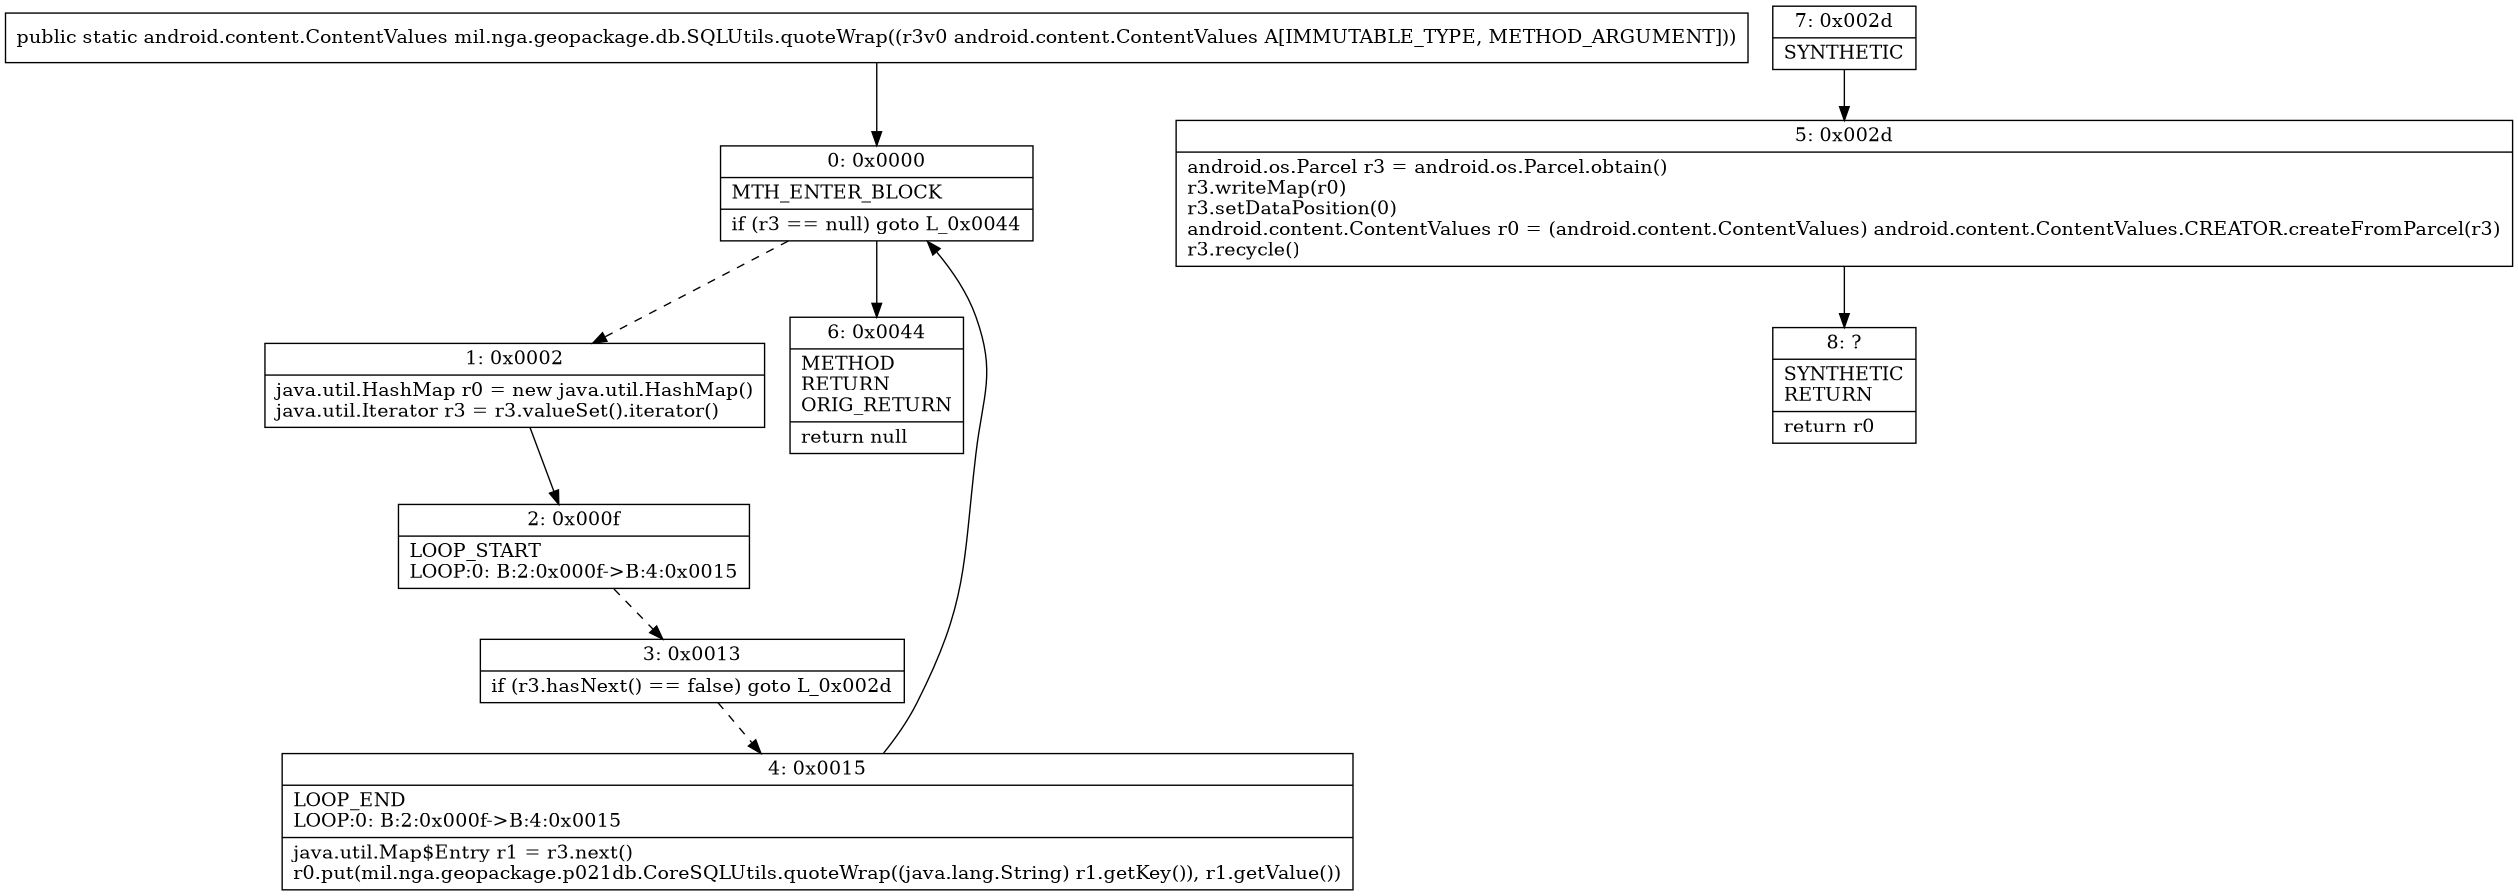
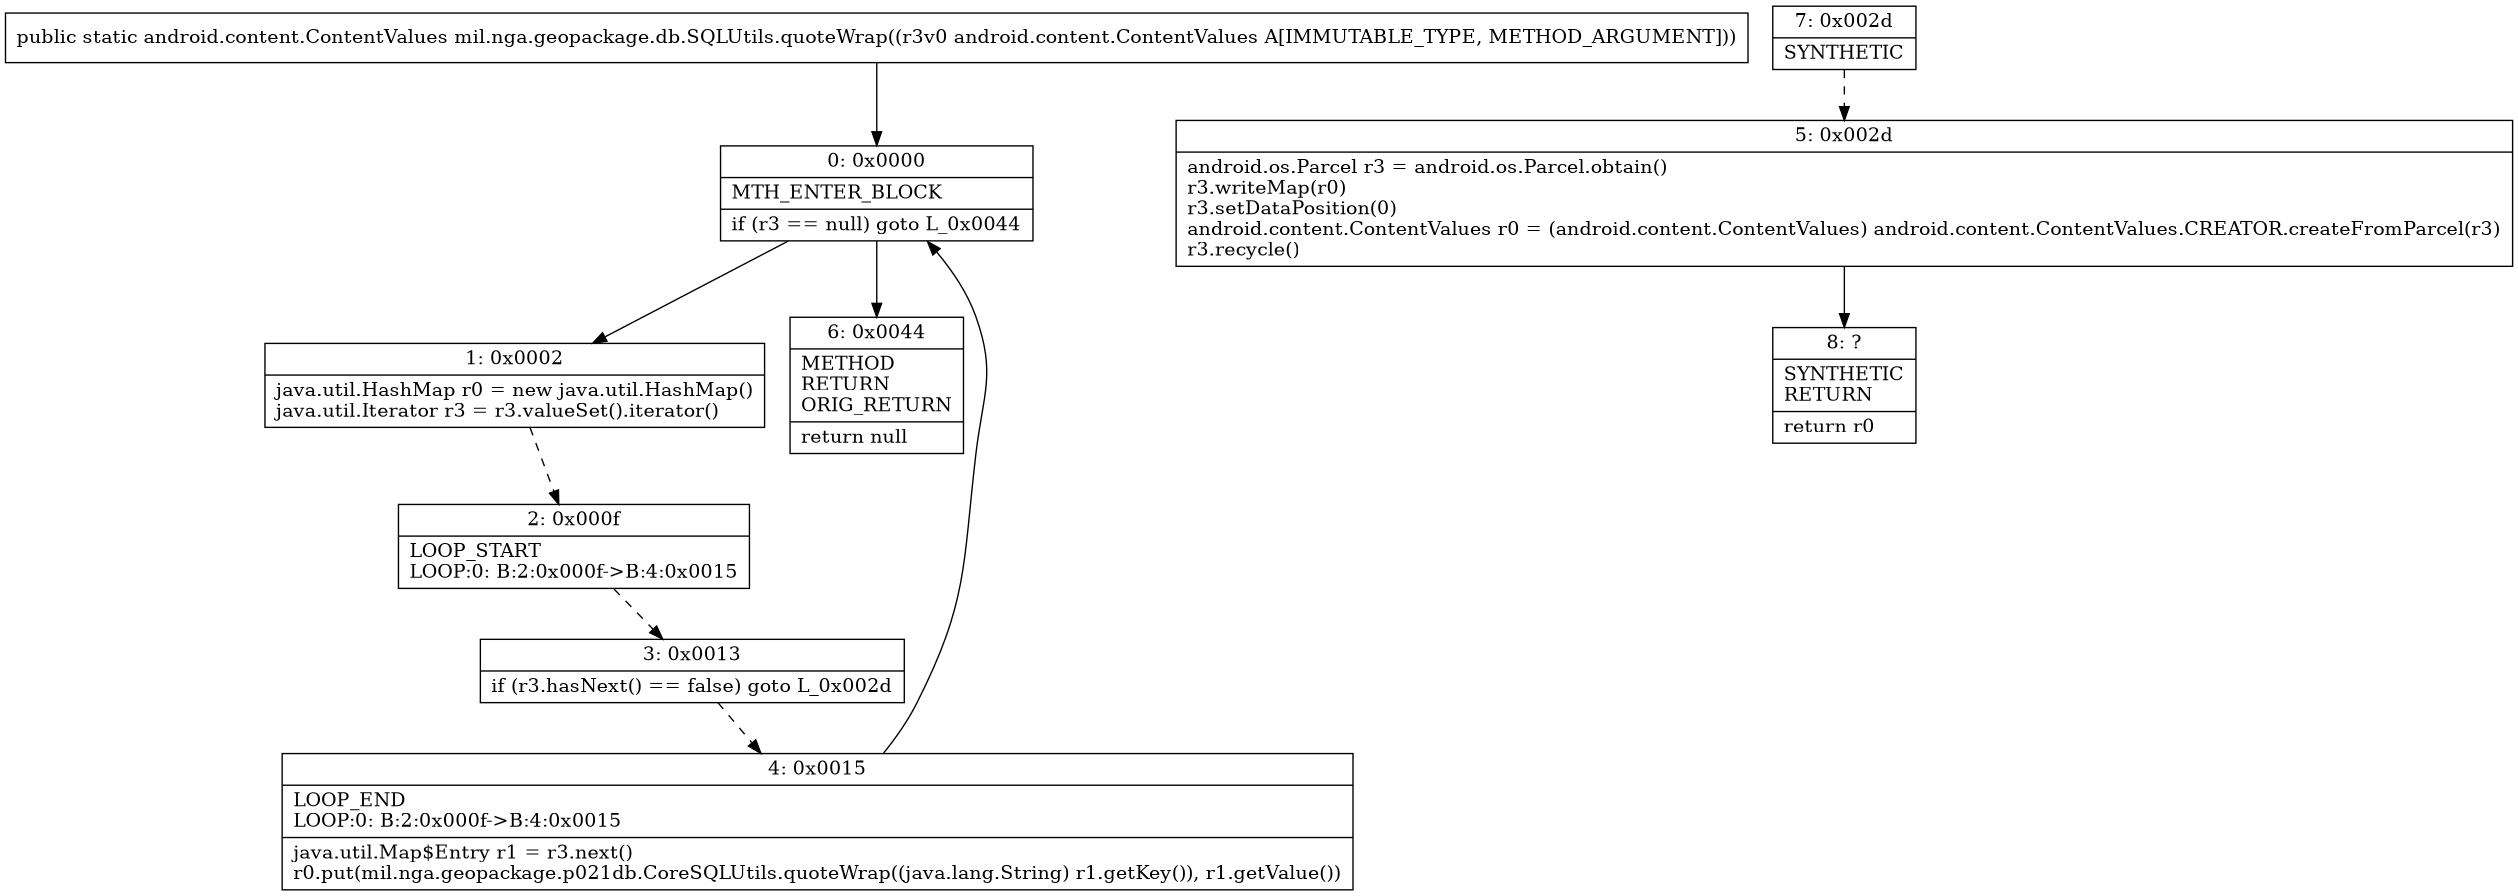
  digraph {
    node [shape=record]
    n1 [label="{0\:\ 0x0000|MTH_ENTER_BLOCK\l|if (r3 == null) goto L_0x0044\l}"]
    n2 [label="{1\:\ 0x0002|java.util.HashMap r0 = new java.util.HashMap()\ljava.util.Iterator r3 = r3.valueSet().iterator()\l}"]
    n3 [label="{6\:\ 0x0044|METHOD\lRETURN\lORIG_RETURN\l|return null\l}"]
    n4 [label="{2\:\ 0x000f|LOOP_START\lLOOP:0: B:2:0x000f\-\>B:4:0x0015\l}"]
    n5 [label="{3\:\ 0x0013|if (r3.hasNext() == false) goto L_0x002d\l}"]
    n6 [label="{4\:\ 0x0015|LOOP_END\lLOOP:0: B:2:0x000f\-\>B:4:0x0015\l|java.util.Map$Entry r1 = r3.next()\lr0.put(mil.nga.geopackage.p021db.CoreSQLUtils.quoteWrap((java.lang.String) r1.getKey()), r1.getValue())\l}"]
    n7 [label="{7\:\ 0x002d|SYNTHETIC\l}"]
    n8 [label="{5\:\ 0x002d|android.os.Parcel r3 = android.os.Parcel.obtain()\lr3.writeMap(r0)\lr3.setDataPosition(0)\landroid.content.ContentValues r0 = (android.content.ContentValues) android.content.ContentValues.CREATOR.createFromParcel(r3)\lr3.recycle()\l}"]
    n9 [label="{8\:\ ?|SYNTHETIC\lRETURN\l|return r0\l}"]
    n10 [label="{public static android.content.ContentValues mil.nga.geopackage.db.SQLUtils.quoteWrap((r3v0 android.content.ContentValues A[IMMUTABLE_TYPE, METHOD_ARGUMENT])) }"]
-   n1 -> n2 [style=dashed]
+   n1 -> n2 [style=solid]
    n1 -> n3
-   n2 -> n4
+   n2 -> n4 [style=dashed]
    n4 -> n5 [style=dashed]
    n5 -> n6 [style=dashed]
    n6 -> n1
-   n7 -> n8
+   n7 -> n8 [style=dashed]
    n8 -> n9
    n10 -> n1
  }
